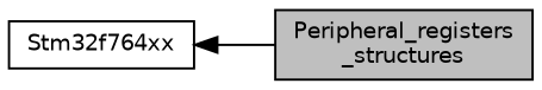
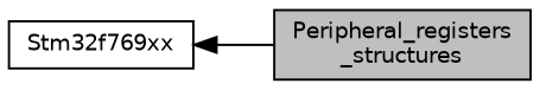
  digraph {
    rankdir=LR
    node [color=black fontname=Helvetica fontsize=10 shape=record style=filled]
    n1 [fillcolor=grey75 fontcolor=black height=0.2 label="Peripheral_registers\l_structures" width=0.4]
-   n2 [fillcolor=white height=0.2 label=Stm32f764xx width=0.4]
+   n2 [fillcolor=white height=0.2 label=Stm32f769xx width=0.4]
    n2 -> n1 [dir=back fontname=Helvetica fontsize=10 labelfontname=Helvetica labelfontsize=10 shape=plaintext style=solid]
  }
